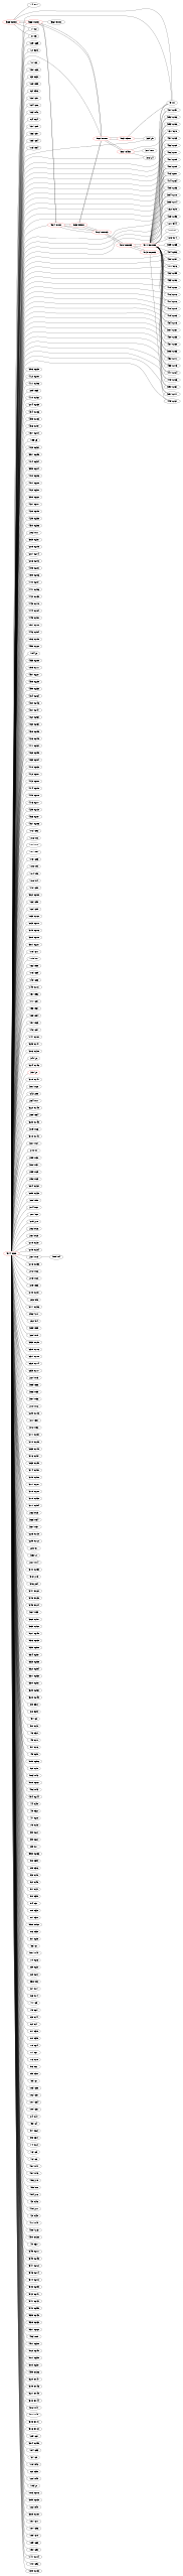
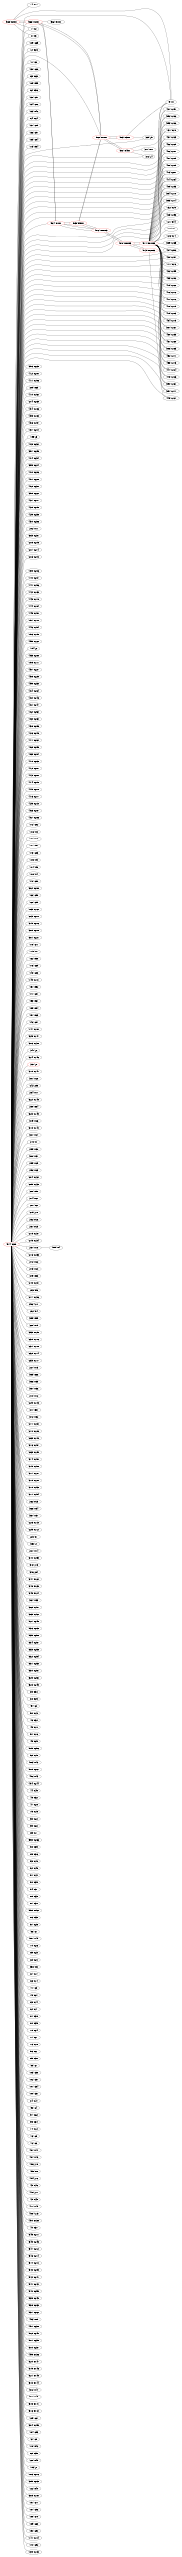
  graph {
    rankdir=LR
    n1 [color=red label="(563) R2_T1"]
    n2 [label="(9) U1"]
    n3 [label="(7) U2"]
    n4 [label="(14) R17"]
    n5 [label="(8) U3"]
    n6 [color=red label="(566) U2_T1"]
    n7 [color=red label="(564) Q1_T1"]
    n8 [color=red label="(568) U1_T1"]
    n9 [label="(562) R1_T1"]
    n10 [color=red label="(572) R80_P3"]
    n11 [color=red label="(565) R5_T1"]
    n12 [color=red label="(567) R4_T1"]
    n13 [color=red label="(569) R3_T1"]
    n14 [color=red label="(570) T80_P3"]
    n15 [color=red label="(571) R81_P3"]
    n16 [color=red label="(573) R82_P3"]
    n17 [label="(212) J4"]
    n18 [label="(217) R71"]
    n19 [label="(239) J5"]
    n20 [label="(421) C191"]
    n21 [label="(392) C162"]
    n22 [label="(393) C166"]
    n23 [label="(121) R44"]
    n24 [label="(131) C78"]
    n25 [label="(431) C123"]
    n26 [label="(432) C125"]
    n27 [label="(406) C181"]
    n28 [label="(407) C185"]
    n29 [label="(408) C189"]
    n30 [label="(413) C201"]
    n31 [label="(414) C164"]
    n32 [label="(409) C193"]
    n33 [label="(394) C170"]
    n34 [label="(395) C174"]
    n35 [label="(132) C79"]
    n36 [label="(423) C198"]
    n37 [label="(424) C202"]
    n38 [label="(420) C187"]
    n39 [label="(111) C76"]
    n40 [label="(110) L1"]
    n41 [label="(422) C195"]
    n42 [label="(126) C74"]
    n43 [label="(433) C182"]
    n44 [label="(415) C168"]
    n45 [label="(416) C172"]
    n46 [label="(417) C176"]
    n47 [label="(418) C179"]
    n48 [label="(419) C183"]
    n49 [label="(454) C175"]
    n50 [label="(387) C167"]
    n51 [label="(450) C155"]
    n52 [label="(451) C160"]
    n53 [label="(386) C163"]
    n54 [label="(452) C171"]
    n55 [label="(453) C173"]
    n56 [label="(389) C165"]
    n57 [label="(447) C124"]
    n58 [label="(448) C126"]
    n59 [label="(390) C161"]
    n60 [label="(391) C177"]
    n61 [label="(449) C127"]
    n62 [color=red label="(574) GND"]
    n63 [label="(396) C223"]
    n64 [label="(412) C200"]
    n65 [label="(411) C196"]
    n66 [label="(209) R65"]
    n67 [label="(410) C192"]
    n68 [label="(204) C269"]
    n69 [label="(434) C186"]
    n70 [label="(435) C188"]
    n71 [label="(436) C197"]
    n72 [label="(437) C204"]
    n73 [label="(195) J3"]
    n74 [label="(403) C232"]
    n75 [label="(397) C225"]
    n76 [label="(404) C234"]
    n77 [label="(399) C224"]
    n78 [label="(400) C226"]
    n79 [label="(401) C228"]
    n80 [label="(402) C230"]
    n81 [label="(398) C222"]
    n82 [label="(427) C217"]
    n83 [label="(428) C219"]
    n84 [label="(429) C235"]
    n85 [label="(430) C236"]
    n86 [label="(202) U11"]
    n87 [label="(383) C231"]
    n88 [label="(208) C275"]
    n89 [label="(207) C274"]
    n90 [label="(206) C273"]
-   n91 [label="(405) C220"]
    n92 [label="(439) C206"]
    n93 [label="(440) C207"]
    n94 [label="(441) C156"]
    n95 [label="(442) C169"]
    n96 [label="(443) C178"]
    n97 [label="(444) C184"]
    n98 [label="(445) C190"]
    n99 [label="(197) C110"]
    n100 [label="(446) C194"]
    n101 [label="(196) C109"]
    n102 [label="(455) C122"]
    n103 [label="(194) J2"]
    n104 [label="(465) C288"]
    n105 [label="(198) C111"]
    n106 [label="(457) C227"]
    n107 [label="(458) C229"]
    n108 [label="(459) C233"]
    n109 [label="(464) C264"]
    n110 [label="(460) C246"]
    n111 [label="(461) C247"]
    n112 [label="(462) C252"]
    n113 [label="(463) C260"]
    n114 [label="(438) C205"]
    n115 [label="(426) C215"]
    n116 [label="(471) C282"]
    n117 [label="(468) C285"]
    n118 [label="(469) C284"]
    n119 [label="(470) C283"]
    n120 [label="(472) C281"]
    n121 [label="(473) C280"]
    n122 [label="(474) C279"]
    n123 [label="(475) C278"]
    n124 [label="(476) C277"]
    n125 [label="(425) C213"]
    n126 [label="(466) C287"]
    n127 [label="(467) C286"]
    n128 [label="(172) C82"]
    n129 [label="(106) U8"]
    n130 [label="(107) U10"]
    n131 [label="(181) R50"]
    n132 [label="(173) C83"]
    n133 [label="(105) U9"]
    n134 [label="(104) U5"]
    n135 [label="(108) U4"]
    n136 [label="(170) C80"]
    n137 [label="(382) C208"]
    n138 [label="(166) C98"]
    n139 [label="(168) C99"]
    n140 [label="(169) C102"]
    n141 [label="(203) C270"]
    n142 [label="(379) C216"]
    n143 [label="(380) C218"]
    n144 [label="(381) C221"]
    n145 [label="(178) C71"]
    n146 [label="(179) U7"]
    n147 [label="(162) R58"]
    n148 [label="(176) C69"]
    n149 [label="(148) C88"]
    n150 [label="(149) C101"]
    n151 [label="(151) R52"]
    n152 [label="(171) C81"]
    n153 [label="(153) R61"]
    n154 [label="(155) R54"]
    n155 [label="(157) R63"]
    n156 [label="(146) C87"]
    n157 [label="(147) C100"]
    n158 [label="(325) C147"]
    n159 [label="(306) C138"]
    n160 [label="(241) J6"]
    n161 [label="(324) C146"]
    n162 [color=red label="(237) J8"]
    n163 [label="(310) C141"]
    n164 [label="(301) U28"]
    n165 [label="(242) JP3"]
    n166 [label="(234) U17"]
    n167 [label="(322) C148"]
    n168 [label="(238) FB4"]
    n169 [label="(323) C149"]
    n170 [label="(319) U26"]
    n171 [label="(318) C140"]
    n172 [label="(321) U27"]
    n173 [label="(240) X1"]
    n174 [label="(299) U30"]
    n175 [label="(300) U31"]
    n176 [label="(295) U29"]
    n177 [label="(296) U23"]
    n178 [label="(284) C132"]
    n179 [label="(285) C133"]
    n180 [label="(288) R98"]
    n181 [label="(274) U21"]
    n182 [label="(287) Q2"]
    n183 [label="(279) J10"]
    n184 [label="(252) DS6"]
    n185 [label="(251) DS5"]
    n186 [label="(278) C137"]
    n187 [label="(275) C134"]
    n188 [label="(257) U18"]
    n189 [label="(276) C135"]
    n190 [label="(272) U22"]
    n191 [label="(273) U20"]
    n192 [label="(249) R88"]
    n193 [label="(248) C131"]
    n194 [label="(283) D5"]
    n195 [label="(277) C136"]
    n196 [label="(256) SW1"]
    n197 [label="(282) D4"]
    n198 [label="(359) FB5"]
    n199 [label="(228) R75"]
    n200 [label="(353) R125"]
    n201 [label="(230) C116"]
    n202 [label="(231) C118"]
    n203 [label="(232) C114"]
    n204 [label="(233) C117"]
    n205 [label="(227) U13"]
    n206 [label="(355) FB6"]
    n207 [label="(356) U35"]
    n208 [label="(357) U36"]
    n209 [label="(210) U12"]
    n210 [label="(229) C115"]
    n211 [label="(211) BT1"]
    n212 [label="(372) U32"]
    n213 [label="(271) C130"]
    n214 [label="(270) C128"]
    n215 [label="(269) C119"]
    n216 [label="(376) C157"]
    n217 [label="(263) C129"]
    n218 [label="(374) C150"]
    n219 [label="(375) C158"]
    n220 [label="(377) C121"]
    n221 [label="(378) C120"]
    n222 [label="(370) C153"]
    n223 [label="(371) C154"]
    n224 [label="(262) DS3"]
    n225 [label="(366) U34"]
    n226 [label="(337) U37"]
    n227 [label="(226) C113"]
    n228 [label="(225) C112"]
    n229 [label="(223) D1"]
    n230 [label="(350) J7"]
    n231 [label="(221) U14"]
    n232 [label="(340) C159"]
    n233 [label="(342) J13"]
    n234 [label="(346) JP4"]
    n235 [label="(347) R122"]
    n236 [label="(348) R123"]
    n237 [label="(349) R124"]
    n238 [label="(367) U33"]
    n239 [label="(368) C151"]
    n240 [label="(369) C152"]
    n241 [label="(527) C248"]
    n242 [label="(536) C265"]
    n243 [label="(535) C258"]
    n244 [label="(534) C257"]
    n245 [label="(533) C255"]
    n246 [label="(532) C254"]
    n247 [label="(531) C253"]
    n248 [label="(530) C251"]
    n249 [label="(529) C250"]
    n250 [label="(528) C249"]
    n251 [label="(39) R30"]
    n252 [label="(38) R29"]
    n253 [label="(54) C2"]
    n254 [label="(50) C13"]
    n255 [label="(46) C32"]
    n256 [label="(49) C10"]
    n257 [label="(51) C16"]
    n258 [label="(45) C29"]
    n259 [label="(509) C256"]
    n260 [label="(52) C19"]
    n261 [label="(503) U42"]
    n262 [label="(508) C261"]
    n263 [label="(496) U43"]
    n264 [label="(494) C244"]
    n265 [label="(44) C49"]
    n266 [label="(48) C52"]
    n267 [label="(47) C28"]
    n268 [label="(75) C15"]
    n269 [label="(53) C22"]
    n270 [label="(59) C60"]
    n271 [label="(65) C11"]
    n272 [label="(553) C266"]
    n273 [label="(58) C59"]
    n274 [label="(89) C36"]
    n275 [label="(93) C48"]
    n276 [label="(92) C45"]
    n277 [label="(91) C42"]
    n278 [label="(90) C39"]
    n279 [label="(94) C51"]
    n280 [label="(88) C33"]
    n281 [label="(87) C30"]
    n282 [label="(550) R152"]
    n283 [label="(86) C53"]
    n284 [label="(57) C25"]
    n285 [label="(56) C1"]
    n286 [label="(551) U49"]
    n287 [label="(70) C26"]
    n288 [label="(69) C23"]
    n289 [label="(68) C20"]
    n290 [label="(558) Q3"]
    n291 [label="(67) C17"]
    n292 [label="(66) C14"]
    n293 [label="(71) C3"]
    n294 [label="(79) C27"]
    n295 [label="(83) C44"]
    n296 [label="(82) C41"]
    n297 [label="(81) C38"]
    n298 [label="(80) C35"]
    n299 [label="(78) C24"]
    n300 [label="(77) C21"]
    n301 [label="(76) C18"]
    n302 [label="(96) C61"]
    n303 [label="(85) C50"]
    n304 [label="(99) C7"]
    n305 [label="(103) C58"]
    n306 [label="(102) C57"]
    n307 [label="(101) C34"]
    n308 [label="(100) C31"]
    n309 [label="(84) C47"]
    n310 [label="(98) C4"]
    n311 [label="(97) C62"]
    n312 [label="(95) C54"]
    n313 [label="(74) C12"]
    n314 [label="(73) C9"]
    n315 [label="(72) C6"]
    n316 [label="(481) U41"]
    n317 [label="(487) U46"]
    n318 [label="(486) J18"]
    n319 [label="(485) D8"]
    n320 [label="(484) J16"]
    n321 [label="(43) C46"]
    n322 [label="(478) J17"]
    n323 [label="(42) C43"]
    n324 [label="(477) U45"]
    n325 [label="(488) SW3"]
    n326 [label="(490) R138"]
    n327 [label="(40) C37"]
    n328 [label="(545) C211"]
    n329 [label="(549) C245"]
    n330 [label="(547) C212"]
    n331 [label="(546) C214"]
    n332 [label="(544) C210"]
    n333 [label="(543) C209"]
    n334 [label="(542) C241"]
    n335 [label="(541) C242"]
    n336 [label="(540) C259"]
    n337 [label="(539) C243"]
    n338 [label="(538) C263"]
    n339 [label="(537) C262"]
    n340 [label="(493) FB9"]
    n341 [label="(491) C238"]
    n342 [label="(502) C240"]
    n343 [label="(501) C239"]
    n344 [label="(500) C237"]
    n345 [label="(499) R136"]
    n346 [label="(520) R147"]
    n347 [label="(519) R146"]
    n348 [label="(521) R148"]
    n349 [label="(513) R144"]
    n350 [label="(512) U47"]
    n351 [label="(517) U48"]
    n352 [label="(515) R141"]
    n353 [label="(516) R142"]
    n354 [label="(125) C67"]
    n355 [label="(384) C199"]
    n356 [label="(184) C93"]
    n357 [label="(61) C8"]
    n358 [label="(118) R42"]
    n359 [label="(60) C55"]
    n360 [label="(120) R45"]
    n361 [label="(193) J1"]
    n362 [label="(186) C276"]
    n363 [label="(385) C203"]
    n364 [label="(122) R40"]
    n365 [label="(388) C180"]
    n366 [label="(191) C77"]
    n367 [label="(187) C96"]
    n368 [label="(188) C70"]
    n369 [label="(189) C68"]
    n370 [label="(190) C90"]
    n371 [label="(141) C104"]
    n372 [label="(140) C92"]
    n373 [label="(139) C103"]
    n374 [label="(129) C65"]
    n375 [label="(12) R28"]
    n376 [label="(11) R2"]
    n377 [label="(130) C66"]
    n378 [label="(63) C63"]
    n379 [label="(109) R59"]
    n380 [label="(62) C56"]
    n381 [label="(138) C91"]
    n382 [label="(134) C86"]
    n383 [label="(133) R46"]
    n384 [label="(64) C64"]
    n385 [label="(137) C85"]
    n386 [label="(136) C97"]
    n387 [label="(135) C84"]
    n388 [label="(113) R34"]
    n389 [label="(559) Q4"]
    n1 -- n2
    n1 -- n3
    n1 -- n4
    n1 -- n5
    n1 -- n6
    n6 -- n1
    n6 -- n7
    n6 -- n8
    n6 -- n9
    n7 -- n6
    n7 -- n10
    n7 -- n11
    n8 -- n6
    n8 -- n11
    n8 -- n12
    n8 -- n13
    n10 -- n7
    n10 -- n11
    n10 -- n14
    n11 -- n7
    n11 -- n8
    n11 -- n10
    n12 -- n2
    n12 -- n8
    n12 -- n17
    n12 -- n18
    n13 -- n2
    n13 -- n8
    n13 -- n19
    n14 -- n10
    n14 -- n15
    n14 -- n16
    n15 -- n2
    n15 -- n14
    n15 -- n20
    n15 -- n21
    n15 -- n22
    n15 -- n23
    n15 -- n24
    n15 -- n25
    n15 -- n26
    n15 -- n27
    n15 -- n28
    n15 -- n29
    n15 -- n30
    n15 -- n31
    n15 -- n32
    n15 -- n33
    n15 -- n34
    n15 -- n35
    n15 -- n36
    n15 -- n37
    n15 -- n38
    n15 -- n39
    n15 -- n40
    n15 -- n41
    n15 -- n42
    n15 -- n43
    n15 -- n44
    n15 -- n45
    n15 -- n46
    n15 -- n47
    n15 -- n48
    n15 -- n49
    n15 -- n50
    n15 -- n51
    n15 -- n52
    n15 -- n53
    n15 -- n54
    n15 -- n55
    n15 -- n56
    n15 -- n57
    n15 -- n58
    n15 -- n59
    n15 -- n60
    n16 -- n14
    n16 -- n61
    n62 -- n2
    n62 -- n3
    n62 -- n5
    n62 -- n6
    n62 -- n7
    n62 -- n8
    n62 -- n17
    n62 -- n19
    n62 -- n20
    n62 -- n21
    n62 -- n22
    n62 -- n24
    n62 -- n25
    n62 -- n26
    n62 -- n27
    n62 -- n28
    n62 -- n29
    n62 -- n30
    n62 -- n31
    n62 -- n32
    n62 -- n33
    n62 -- n34
    n62 -- n35
    n62 -- n36
    n62 -- n37
    n62 -- n38
    n62 -- n39
    n62 -- n41
    n62 -- n43
    n62 -- n44
    n62 -- n45
    n62 -- n46
    n62 -- n47
    n62 -- n48
    n62 -- n49
    n62 -- n50
    n62 -- n51
    n62 -- n52
    n62 -- n53
    n62 -- n54
    n62 -- n55
    n62 -- n57
    n62 -- n58
    n62 -- n59
    n62 -- n60
    n62 -- n61
    n62 -- n63
    n62 -- n64
    n62 -- n65
    n62 -- n66
    n62 -- n67
    n62 -- n68
    n62 -- n69
    n62 -- n70
    n62 -- n71
    n62 -- n72
    n62 -- n73
    n62 -- n74
    n62 -- n75
    n62 -- n76
    n62 -- n77
    n62 -- n78
    n62 -- n79
    n62 -- n80
    n62 -- n81
    n62 -- n82
    n62 -- n83
    n62 -- n84
    n62 -- n85
    n62 -- n86
    n62 -- n87
    n62 -- n88
    n62 -- n89
    n62 -- n90
-   n62 -- n91
    n62 -- n92
    n62 -- n93
    n62 -- n94
    n62 -- n95
    n62 -- n96
    n62 -- n97
    n62 -- n98
    n62 -- n99
    n62 -- n100
    n62 -- n101
    n62 -- n102
    n62 -- n103
    n62 -- n104
    n62 -- n105
    n62 -- n106
    n62 -- n107
    n62 -- n108
    n62 -- n109
    n62 -- n110
    n62 -- n111
    n62 -- n112
    n62 -- n113
    n62 -- n114
    n62 -- n115
    n62 -- n116
    n62 -- n117
    n62 -- n118
    n62 -- n119
    n62 -- n120
    n62 -- n121
    n62 -- n122
    n62 -- n123
    n62 -- n124
    n62 -- n125
    n62 -- n126
    n62 -- n127
    n62 -- n128
    n62 -- n129
    n62 -- n130
    n62 -- n131
    n62 -- n132
    n62 -- n133
    n62 -- n134
    n62 -- n135
    n62 -- n136
    n62 -- n137
    n62 -- n138
    n62 -- n139
    n62 -- n140
    n62 -- n141
    n62 -- n142
    n62 -- n143
    n62 -- n144
    n62 -- n145
    n62 -- n146
    n62 -- n147
    n62 -- n148
    n62 -- n149
    n62 -- n150
    n62 -- n151
    n62 -- n152
    n62 -- n153
    n62 -- n154
    n62 -- n155
    n62 -- n156
    n62 -- n157
    n62 -- n158
    n62 -- n159
    n62 -- n160
    n62 -- n161
    n62 -- n162
    n62 -- n163
    n62 -- n164
    n62 -- n165
    n62 -- n166
    n62 -- n167
    n62 -- n168
    n62 -- n169
    n62 -- n170
    n62 -- n171
    n62 -- n172
    n62 -- n173
    n62 -- n174
    n62 -- n175
    n62 -- n176
    n62 -- n177
    n62 -- n178
    n62 -- n179
    n62 -- n180
    n62 -- n181
    n62 -- n182
    n62 -- n183
    n62 -- n184
    n62 -- n185
    n62 -- n186
    n62 -- n187
    n62 -- n188
    n62 -- n189
    n62 -- n190
    n62 -- n191
    n62 -- n192
    n62 -- n193
    n62 -- n194
    n62 -- n195
    n62 -- n196
    n62 -- n197
    n62 -- n198
    n62 -- n199
    n62 -- n200
    n62 -- n201
    n62 -- n202
    n62 -- n203
    n62 -- n204
    n62 -- n205
    n62 -- n206
    n62 -- n207
    n62 -- n208
    n62 -- n209
    n62 -- n210
    n62 -- n211
    n62 -- n212
    n62 -- n213
    n62 -- n214
    n62 -- n215
    n62 -- n216
    n62 -- n217
    n62 -- n218
    n62 -- n219
    n62 -- n220
    n62 -- n221
    n62 -- n222
    n62 -- n223
    n62 -- n224
    n62 -- n225
    n62 -- n226
    n62 -- n227
    n62 -- n228
    n62 -- n229
    n62 -- n230
    n62 -- n231
    n62 -- n232
    n62 -- n233
    n62 -- n234
    n62 -- n235
    n62 -- n236
    n62 -- n237
    n62 -- n238
    n62 -- n239
    n62 -- n240
    n62 -- n241
    n62 -- n242
    n62 -- n243
    n62 -- n244
    n62 -- n245
    n62 -- n246
    n62 -- n247
    n62 -- n248
    n62 -- n249
    n62 -- n250
    n62 -- n251
    n62 -- n252
    n62 -- n253
    n62 -- n254
    n62 -- n255
    n62 -- n256
    n62 -- n257
    n62 -- n258
    n62 -- n259
    n62 -- n260
    n62 -- n261
    n62 -- n262
    n62 -- n263
    n62 -- n264
    n62 -- n265
    n62 -- n266
    n62 -- n267
    n62 -- n268
    n62 -- n269
    n62 -- n270
    n62 -- n271
    n62 -- n272
    n62 -- n273
    n62 -- n274
    n62 -- n275
    n62 -- n276
    n62 -- n277
    n62 -- n278
    n62 -- n279
    n62 -- n280
    n62 -- n281
    n62 -- n282
    n62 -- n283
    n62 -- n284
    n62 -- n285
    n62 -- n286
    n62 -- n287
    n62 -- n288
    n62 -- n289
    n62 -- n290
    n62 -- n291
    n62 -- n292
    n62 -- n293
    n62 -- n294
    n62 -- n295
    n62 -- n296
    n62 -- n297
    n62 -- n298
    n62 -- n299
    n62 -- n300
    n62 -- n301
    n62 -- n302
    n62 -- n303
    n62 -- n304
    n62 -- n305
    n62 -- n306
    n62 -- n307
    n62 -- n308
    n62 -- n309
    n62 -- n310
    n62 -- n311
    n62 -- n312
    n62 -- n313
    n62 -- n314
    n62 -- n315
    n62 -- n316
    n62 -- n317
    n62 -- n318
    n62 -- n319
    n62 -- n320
    n62 -- n321
    n62 -- n322
    n62 -- n323
    n62 -- n324
    n62 -- n325
    n62 -- n326
    n62 -- n327
    n62 -- n328
    n62 -- n329
    n62 -- n330
    n62 -- n331
    n62 -- n332
    n62 -- n333
    n62 -- n334
    n62 -- n335
    n62 -- n336
    n62 -- n337
    n62 -- n338
    n62 -- n339
    n62 -- n340
    n62 -- n341
    n62 -- n342
    n62 -- n343
    n62 -- n344
    n62 -- n345
    n62 -- n346
    n62 -- n347
    n62 -- n348
    n62 -- n349
    n62 -- n350
    n62 -- n351
    n62 -- n352
    n62 -- n353
    n62 -- n354
    n62 -- n355
    n62 -- n356
    n62 -- n357
    n62 -- n358
    n62 -- n359
    n62 -- n360
    n62 -- n361
    n62 -- n362
    n62 -- n363
    n62 -- n364
    n62 -- n365
    n62 -- n366
    n62 -- n367
    n62 -- n368
    n62 -- n369
    n62 -- n370
    n62 -- n371
    n62 -- n372
    n62 -- n373
    n62 -- n374
    n62 -- n375
    n62 -- n376
    n62 -- n377
    n62 -- n378
    n62 -- n379
    n62 -- n380
    n62 -- n381
    n62 -- n382
    n62 -- n383
    n62 -- n384
    n62 -- n385
    n62 -- n386
    n62 -- n387
    n62 -- n388
    n188 -- n389
  }
